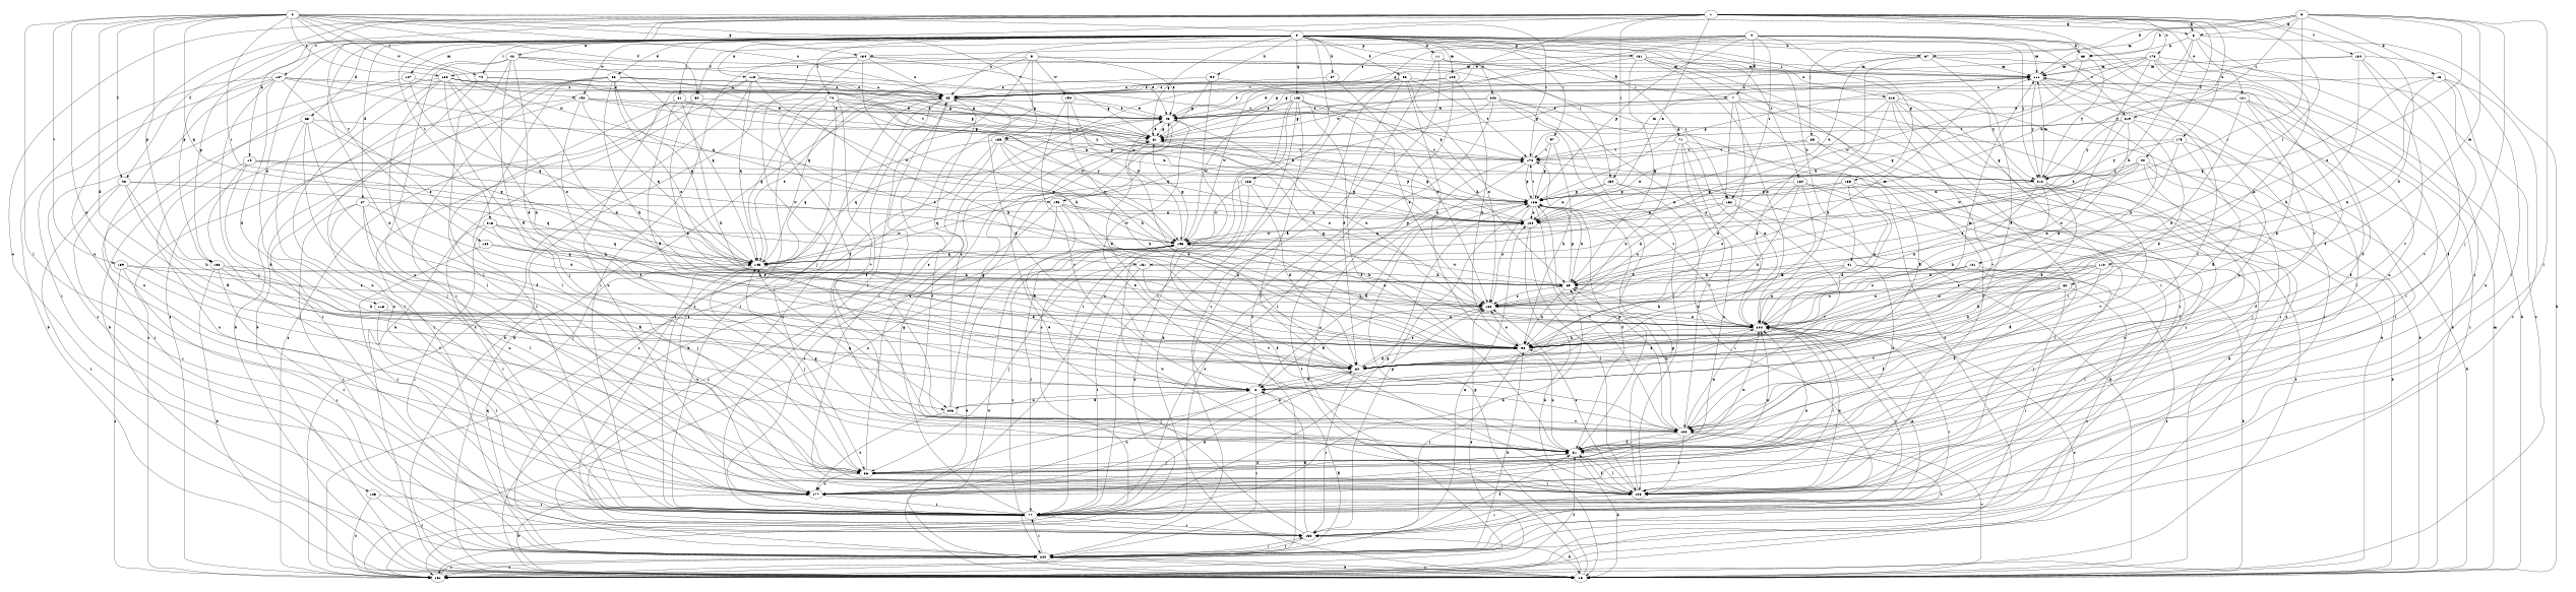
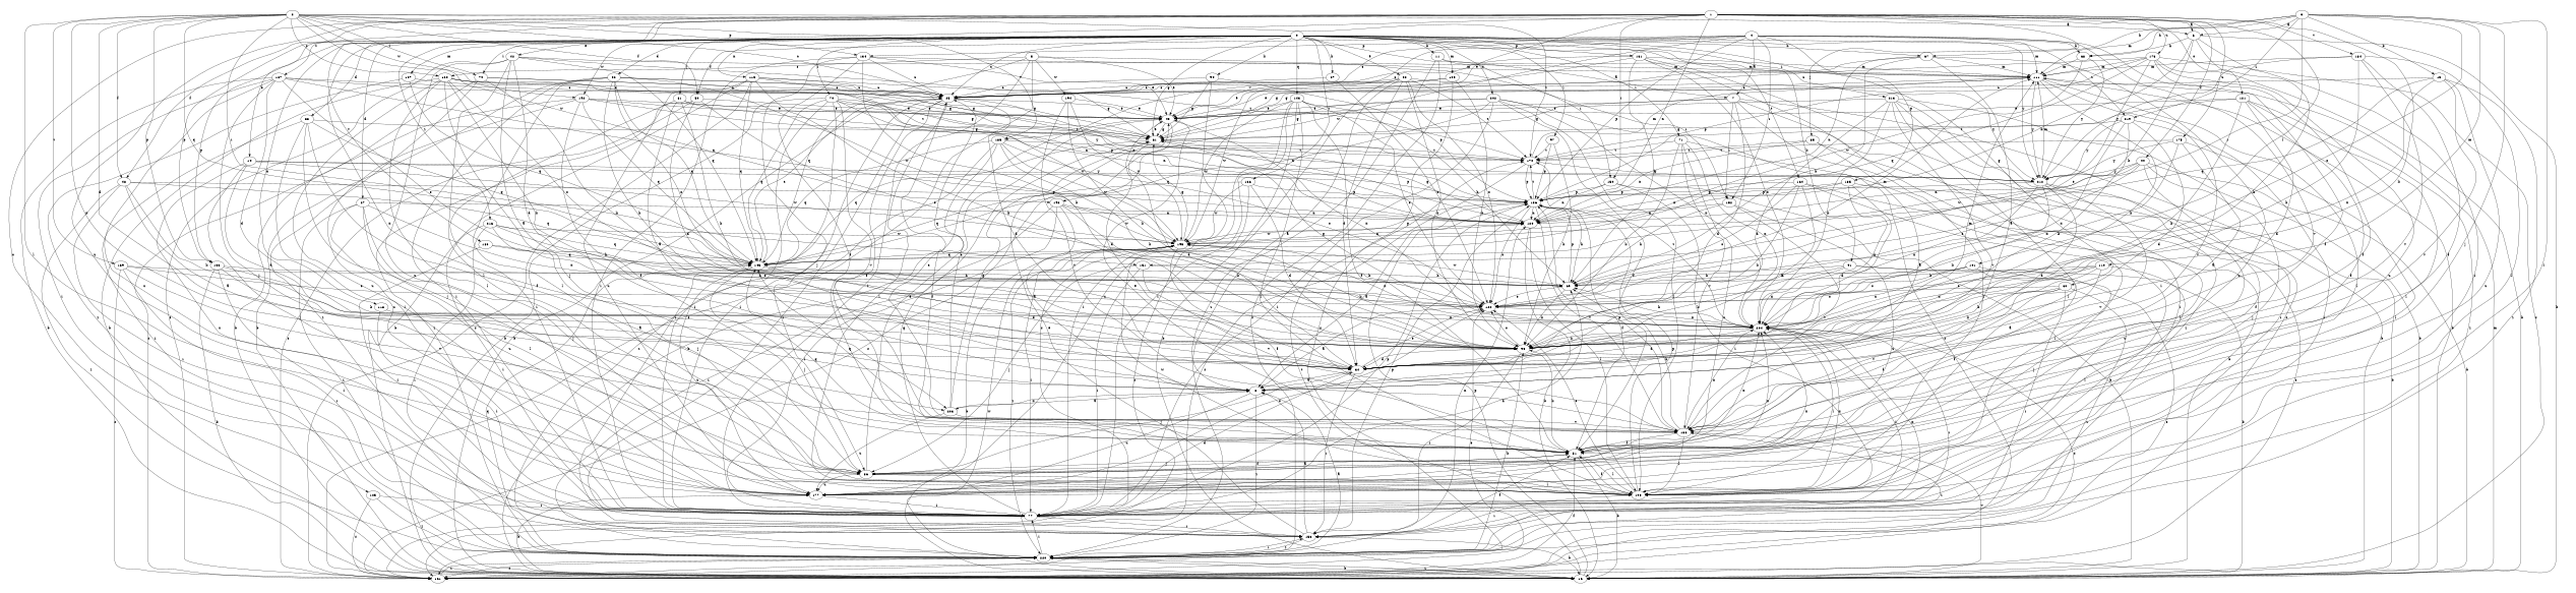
  strict digraph {
    0
    11
    25
    27
    32
    33
    38
    42
    60
    61
    67
    70
    71
    74
    81
    87
    91
    94
    97
    105
    107
    n22 [label=115]
    118
    131
    133
    143
    150
    164
    166
    192
    202
    203
    212
    213
    216
    219
    111
    7
    161
    220
    43
    120
    34
    103
    77
    51
    16
    153
    177
    86
    204
    95
    145
    128
    195
    170
    8
    186
    69
    136
    1
    6
    14
    44
    48
    85
    101
    121
    125
    167
    173
    175
    180
    184
    68
    2
    50
    134
    151
    160
    169
    185
    193
    3
    15
    110
    4
    135
    152
    5
    194
    0 -> 11 [label=b]
    0 -> 25 [label=c]
    0 -> 27 [label=d]
    0 -> 32 [label=d]
    0 -> 33 [label=d]
    0 -> 38 [label=e]
    0 -> 42 [label=e]
    0 -> 60 [label=g]
    0 -> 61 [label=g]
    0 -> 67 [label=h]
    0 -> 70 [label=i]
    0 -> 71 [label=i]
    0 -> 74 [label=i]
    0 -> 81 [label=j]
    0 -> 87 [label=k]
    0 -> 91 [label=k]
    0 -> 94 [label=k]
    0 -> 97 [label=l]
    0 -> 105 [label=m]
    0 -> 107 [label=m]
    0 -> n22 [label=n]
    0 -> 118 [label=n]
    0 -> 131 [label=p]
    0 -> 133 [label=p]
    0 -> 143 [label=q]
    0 -> 150 [label=r]
    0 -> 164 [label=t]
    0 -> 166 [label=t]
    0 -> 192 [label=w]
    0 -> 202 [label=x]
    0 -> 203 [label=x]
    0 -> 212 [label=y]
    0 -> 213 [label=z]
    0 -> 216 [label=z]
    0 -> 219 [label=z]
    11 -> 111 [label=m]
    11 -> 7 [label=a]
    11 -> 161 [label=s]
    11 -> 220 [label=z]
    25 -> 43 [label=e]
    25 -> 120 [label=n]
    25 -> 34 [label=d]
    25 -> 103 [label=l]
    25 -> 77 [label=i]
    25 -> 51 [label=f]
    25 -> 16 [label=b]
    25 -> 153 [label=r]
    27 -> 220 [label=z]
    27 -> 120 [label=n]
    27 -> 103 [label=l]
    27 -> 177 [label=u]
    27 -> 86 [label=j]
    27 -> 204 [label=x]
    32 -> 25 [label=c]
    32 -> 61 [label=g]
    32 -> 103 [label=l]
    32 -> 77 [label=i]
    32 -> 16 [label=b]
    32 -> 95 [label=k]
    32 -> 145 [label=q]
    32 -> 128 [label=o]
    32 -> 195 [label=w]
    33 -> 61 [label=g]
    33 -> 220 [label=z]
    33 -> 51 [label=f]
    33 -> 177 [label=u]
    33 -> 86 [label=j]
    33 -> 145 [label=q]
    38 -> 25 [label=c]
    38 -> 212 [label=y]
    38 -> 34 [label=d]
    38 -> 77 [label=i]
    38 -> 95 [label=k]
    38 -> 128 [label=o]
    38 -> 195 [label=w]
    38 -> 170 [label=t]
    38 -> 8 [label=a]
    42 -> 111 [label=m]
    42 -> 161 [label=s]
    42 -> 34 [label=d]
    42 -> 103 [label=l]
    42 -> 177 [label=u]
    42 -> 145 [label=q]
    42 -> 170 [label=t]
    42 -> 8 [label=a]
    60 -> 220 [label=z]
    60 -> 51 [label=f]
    60 -> 153 [label=r]
    60 -> 95 [label=k]
    60 -> 128 [label=o]
    60 -> 186 [label=v]
    61 -> 43 [label=e]
    61 -> 34 [label=d]
    61 -> 145 [label=q]
    61 -> 170 [label=t]
    67 -> 61 [label=g]
    67 -> 111 [label=m]
    67 -> 120 [label=n]
    67 -> 177 [label=u]
    67 -> 8 [label=a]
    67 -> 69 [label=h]
    70 -> 212 [label=y]
    70 -> 43 [label=e]
    70 -> 77 [label=i]
    70 -> 16 [label=b]
    70 -> 153 [label=r]
    70 -> 145 [label=q]
    70 -> 195 [label=w]
    70 -> 170 [label=t]
    70 -> 186 [label=v]
    71 -> 16 [label=b]
    71 -> 177 [label=u]
    71 -> 204 [label=x]
    71 -> 95 [label=k]
    71 -> 170 [label=t]
    71 -> 186 [label=v]
    74 -> 25 [label=c]
    74 -> 220 [label=z]
    74 -> 120 [label=n]
    74 -> 16 [label=b]
    74 -> 95 [label=k]
    81 -> 43 [label=e]
    81 -> 77 [label=i]
    81 -> 95 [label=k]
    81 -> 8 [label=a]
    81 -> 136 [label=p]
    87 -> 25 [label=c]
    87 -> 128 [label=o]
    91 -> 161 [label=s]
    91 -> 16 [label=b]
    91 -> 204 [label=x]
    91 -> 95 [label=k]
    91 -> 69 [label=h]
    94 -> 25 [label=c]
    94 -> 61 [label=g]
    94 -> 161 [label=s]
    94 -> 136 [label=p]
    97 -> 95 [label=k]
    97 -> 170 [label=t]
    97 -> 136 [label=p]
    105 -> 25 [label=c]
    105 -> 161 [label=s]
    105 -> 43 [label=e]
    105 -> 95 [label=k]
    107 -> 25 [label=c]
    107 -> 220 [label=z]
    107 -> 145 [label=q]
    n22 -> 25 [label=c]
    n22 -> 61 [label=g]
    n22 -> 161 [label=s]
    n22 -> 120 [label=n]
    n22 -> 16 [label=b]
    n22 -> 177 [label=u]
    n22 -> 95 [label=k]
    n22 -> 145 [label=q]
    118 -> 77 [label=i]
    118 -> 204 [label=x]
    131 -> 25 [label=c]
    131 -> 61 [label=g]
    131 -> 111 [label=m]
    131 -> 161 [label=s]
    131 -> 77 [label=i]
    131 -> 204 [label=x]
    131 -> 69 [label=h]
    133 -> 77 [label=i]
    133 -> 16 [label=b]
    133 -> 95 [label=k]
    133 -> 8 [label=a]
    133 -> 69 [label=h]
    143 -> 43 [label=e]
    143 -> 103 [label=l]
    143 -> 77 [label=i]
    143 -> 51 [label=f]
    143 -> 16 [label=b]
    143 -> 177 [label=u]
    143 -> 128 [label=o]
    143 -> 195 [label=w]
    143 -> 69 [label=h]
    150 -> 120 [label=n]
    150 -> 77 [label=i]
    150 -> 16 [label=b]
    150 -> 136 [label=p]
    164 -> 161 [label=s]
    164 -> 34 [label=d]
    164 -> 103 [label=l]
    164 -> 95 [label=k]
    164 -> 128 [label=o]
    164 -> 136 [label=p]
    166 -> 161 [label=s]
    166 -> 34 [label=d]
    166 -> 145 [label=q]
    166 -> 195 [label=w]
    166 -> 136 [label=p]
    192 -> 61 [label=g]
    192 -> 161 [label=s]
    192 -> 43 [label=e]
    192 -> 120 [label=n]
    192 -> 77 [label=i]
    192 -> 51 [label=f]
    192 -> 145 [label=q]
    202 -> 61 [label=g]
    202 -> 161 [label=s]
    202 -> 43 [label=e]
    202 -> 103 [label=l]
    202 -> 77 [label=i]
    202 -> 51 [label=f]
    202 -> 204 [label=x]
    202 -> 145 [label=q]
    203 -> 25 [label=c]
    203 -> 61 [label=g]
    203 -> 177 [label=u]
    203 -> 8 [label=a]
    203 -> 186 [label=v]
    212 -> 111 [label=m]
    212 -> 34 [label=d]
    212 -> 177 [label=u]
    212 -> 204 [label=x]
    212 -> 95 [label=k]
    212 -> 186 [label=v]
    212 -> 136 [label=p]
    213 -> 220 [label=z]
    213 -> 43 [label=e]
    213 -> 34 [label=d]
    213 -> 103 [label=l]
    213 -> 16 [label=b]
    213 -> 153 [label=r]
    213 -> 204 [label=x]
    213 -> 186 [label=v]
    216 -> 77 [label=i]
    216 -> 153 [label=r]
    216 -> 86 [label=j]
    216 -> 145 [label=q]
    216 -> 195 [label=w]
    216 -> 69 [label=h]
    219 -> 61 [label=g]
    219 -> 212 [label=y]
    219 -> 34 [label=d]
    219 -> 77 [label=i]
    219 -> 204 [label=x]
    219 -> 95 [label=k]
    111 -> 25 [label=c]
    111 -> 212 [label=y]
    111 -> 43 [label=e]
    111 -> 103 [label=l]
    111 -> 16 [label=b]
    111 -> 95 [label=k]
    111 -> 186 [label=v]
    7 -> 61 [label=g]
    7 -> 43 [label=e]
    7 -> 34 [label=d]
    7 -> 103 [label=l]
    7 -> 77 [label=i]
    7 -> 16 [label=b]
    7 -> 152 [label=r]
    161 -> 220 [label=z]
    161 -> 51 [label=f]
    161 -> 128 [label=o]
    220 -> 161 [label=s]
    220 -> 120 [label=n]
    220 -> 77 [label=i]
    220 -> 16 [label=b]
    220 -> 153 [label=r]
    220 -> 95 [label=k]
    220 -> 145 [label=q]
    220 -> 8 [label=a]
    43 -> 61 [label=g]
    43 -> 161 [label=s]
    43 -> 34 [label=d]
    43 -> 16 [label=b]
    43 -> 204 [label=x]
    120 -> 61 [label=g]
    120 -> 103 [label=l]
    120 -> 16 [label=b]
    120 -> 195 [label=w]
    34 -> 111 [label=m]
    34 -> 153 [label=r]
    34 -> 86 [label=j]
    34 -> 128 [label=o]
    34 -> 8 [label=a]
    103 -> 51 [label=f]
    103 -> 153 [label=r]
    103 -> 204 [label=x]
    103 -> 128 [label=o]
    103 -> 195 [label=w]
    103 -> 136 [label=p]
    77 -> 61 [label=g]
    77 -> 34 [label=d]
    77 -> 153 [label=r]
    77 -> 204 [label=x]
    77 -> 69 [label=h]
    77 -> 136 [label=p]
    51 -> 43 [label=e]
    51 -> 103 [label=l]
    51 -> 16 [label=b]
    51 -> 86 [label=j]
    51 -> 204 [label=x]
    51 -> 95 [label=k]
    51 -> 145 [label=q]
    16 -> 111 [label=m]
    16 -> 220 [label=z]
    16 -> 195 [label=w]
    16 -> 170 [label=t]
    16 -> 186 [label=v]
    16 -> 136 [label=p]
    153 -> 220 [label=z]
    153 -> 43 [label=e]
    153 -> 51 [label=f]
    153 -> 16 [label=b]
    153 -> 8 [label=a]
    153 -> 136 [label=p]
    177 -> 77 [label=i]
    177 -> 16 [label=b]
    177 -> 204 [label=x]
    177 -> 128 [label=o]
    86 -> 43 [label=e]
    86 -> 103 [label=l]
    86 -> 51 [label=f]
    86 -> 177 [label=u]
    86 -> 204 [label=x]
    204 -> 61 [label=g]
    204 -> 161 [label=s]
    204 -> 34 [label=d]
    204 -> 103 [label=l]
    204 -> 77 [label=i]
    204 -> 153 [label=r]
    204 -> 95 [label=k]
    204 -> 170 [label=t]
    204 -> 69 [label=h]
    95 -> 34 [label=d]
    95 -> 153 [label=r]
    95 -> 128 [label=o]
    145 -> 25 [label=c]
    145 -> 34 [label=d]
    145 -> 177 [label=u]
    145 -> 86 [label=j]
    145 -> 69 [label=h]
    128 -> 204 [label=x]
    128 -> 8 [label=a]
    195 -> 61 [label=g]
    195 -> 220 [label=z]
    195 -> 120 [label=n]
    195 -> 77 [label=i]
    195 -> 51 [label=f]
    195 -> 16 [label=b]
    195 -> 204 [label=x]
    195 -> 95 [label=k]
    195 -> 145 [label=q]
    195 -> 136 [label=p]
    170 -> 212 [label=y]
    170 -> 111 [label=m]
    170 -> 161 [label=s]
    170 -> 136 [label=p]
    8 -> 203 [label=x]
    8 -> 220 [label=z]
    8 -> 177 [label=u]
    186 -> 25 [label=c]
    186 -> 220 [label=z]
    186 -> 103 [label=l]
    186 -> 51 [label=f]
    186 -> 204 [label=x]
    186 -> 145 [label=q]
    186 -> 69 [label=h]
    186 -> 136 [label=p]
    69 -> 111 [label=m]
    69 -> 95 [label=k]
    69 -> 128 [label=o]
    69 -> 195 [label=w]
    69 -> 136 [label=p]
    136 -> 120 [label=n]
    136 -> 51 [label=f]
    136 -> 128 [label=o]
    136 -> 170 [label=t]
    136 -> 8 [label=a]
    136 -> 186 [label=v]
    136 -> 69 [label=h]
    1 -> 133 [label=p]
    1 -> 150 [label=r]
    1 -> 43 [label=e]
    1 -> 120 [label=n]
    1 -> 177 [label=u]
    1 -> 95 [label=k]
    1 -> 6 [label=a]
    1 -> 14 [label=b]
    1 -> 44 [label=f]
    1 -> 48 [label=f]
    1 -> 85 [label=j]
    1 -> 101 [label=l]
    1 -> 121 [label=o]
    1 -> 125 [label=o]
    1 -> 167 [label=t]
    1 -> 173 [label=u]
    1 -> 175 [label=u]
    1 -> 180 [label=v]
    1 -> 184 [label=v]
    6 -> 120 [label=n]
    6 -> 77 [label=i]
    6 -> 16 [label=b]
    6 -> 95 [label=k]
    6 -> 69 [label=h]
    6 -> 68 [label=h]
    14 -> 212 [label=y]
    14 -> 34 [label=d]
    14 -> 177 [label=u]
    14 -> 86 [label=j]
    14 -> 195 [label=w]
    14 -> 136 [label=p]
    44 -> 212 [label=y]
    44 -> 120 [label=n]
    44 -> 51 [label=f]
    44 -> 16 [label=b]
    44 -> 86 [label=j]
    44 -> 128 [label=o]
    44 -> 195 [label=w]
    48 -> 220 [label=z]
    48 -> 153 [label=r]
    48 -> 95 [label=k]
    48 -> 145 [label=q]
    48 -> 8 [label=a]
    48 -> 136 [label=p]
    85 -> 120 [label=n]
    85 -> 103 [label=l]
    85 -> 170 [label=t]
    85 -> 8 [label=a]
    101 -> 51 [label=f]
    101 -> 86 [label=j]
    101 -> 204 [label=x]
    101 -> 128 [label=o]
    101 -> 69 [label=h]
    121 -> 220 [label=z]
    121 -> 43 [label=e]
    121 -> 34 [label=d]
    121 -> 103 [label=l]
    121 -> 51 [label=f]
    121 -> 95 [label=k]
    121 -> 170 [label=t]
    125 -> 161 [label=s]
    125 -> 220 [label=z]
    125 -> 77 [label=i]
    167 -> 25 [label=c]
    167 -> 61 [label=g]
    167 -> 120 [label=n]
    167 -> 34 [label=d]
    167 -> 77 [label=i]
    167 -> 16 [label=b]
    167 -> 177 [label=u]
    167 -> 86 [label=j]
    167 -> 128 [label=o]
    173 -> 25 [label=c]
    173 -> 111 [label=m]
    173 -> 161 [label=s]
    173 -> 51 [label=f]
    173 -> 16 [label=b]
    173 -> 177 [label=u]
    173 -> 145 [label=q]
    173 -> 128 [label=o]
    173 -> 136 [label=p]
    175 -> 212 [label=y]
    175 -> 103 [label=l]
    175 -> 204 [label=x]
    175 -> 170 [label=t]
    175 -> 8 [label=a]
    180 -> 77 [label=i]
    180 -> 145 [label=q]
    180 -> 128 [label=o]
    184 -> 212 [label=y]
    184 -> 111 [label=m]
    184 -> 103 [label=l]
    184 -> 51 [label=f]
    184 -> 95 [label=k]
    184 -> 186 [label=v]
    68 -> 212 [label=y]
    68 -> 111 [label=m]
    68 -> 195 [label=w]
    2 -> 25 [label=c]
    2 -> 74 [label=i]
    2 -> 133 [label=p]
    2 -> 192 [label=w]
    2 -> 203 [label=x]
    2 -> 34 [label=d]
    2 -> 103 [label=l]
    2 -> 145 [label=q]
    2 -> 170 [label=t]
    2 -> 6 [label=a]
    2 -> 48 [label=f]
    2 -> 50 [label=f]
    2 -> 134 [label=p]
    2 -> 151 [label=r]
    2 -> 160 [label=s]
    2 -> 169 [label=t]
    2 -> 185 [label=v]
    2 -> 193 [label=w]
    50 -> 161 [label=s]
    50 -> 220 [label=z]
    50 -> 43 [label=e]
    50 -> 34 [label=d]
    50 -> 128 [label=o]
    134 -> 25 [label=c]
    134 -> 111 [label=m]
    134 -> 43 [label=e]
    134 -> 77 [label=i]
    134 -> 51 [label=f]
    134 -> 86 [label=j]
    134 -> 95 [label=k]
    151 -> 77 [label=i]
    151 -> 86 [label=j]
    151 -> 186 [label=v]
    151 -> 69 [label=h]
    160 -> 25 [label=c]
    160 -> 61 [label=g]
    160 -> 103 [label=l]
    160 -> 16 [label=b]
    160 -> 177 [label=u]
    160 -> 86 [label=j]
    160 -> 95 [label=k]
    160 -> 128 [label=o]
    160 -> 170 [label=t]
    169 -> 161 [label=s]
    169 -> 153 [label=r]
    169 -> 128 [label=o]
    169 -> 186 [label=v]
    169 -> 69 [label=h]
    185 -> 220 [label=z]
    185 -> 51 [label=f]
    185 -> 95 [label=k]
    185 -> 145 [label=q]
    185 -> 128 [label=o]
    185 -> 195 [label=w]
    185 -> 170 [label=t]
    193 -> 220 [label=z]
    193 -> 120 [label=n]
    193 -> 77 [label=i]
    193 -> 95 [label=k]
    193 -> 195 [label=w]
    193 -> 8 [label=a]
    3 -> 67 [label=h]
    3 -> 219 [label=z]
    3 -> 111 [label=m]
    3 -> 77 [label=i]
    3 -> 86 [label=j]
    3 -> 128 [label=o]
    3 -> 6 [label=a]
    3 -> 68 [label=h]
    3 -> 151 [label=r]
    3 -> 15 [label=b]
    3 -> 110 [label=m]
    15 -> 25 [label=c]
    15 -> 220 [label=z]
    15 -> 177 [label=u]
    15 -> 204 [label=x]
    15 -> 145 [label=q]
    15 -> 186 [label=v]
    110 -> 103 [label=l]
    110 -> 204 [label=x]
    110 -> 95 [label=k]
    110 -> 128 [label=o]
    110 -> 8 [label=a]
    110 -> 69 [label=h]
    4 -> 25 [label=c]
    4 -> 111 [label=m]
    4 -> 7 [label=a]
    4 -> 51 [label=f]
    4 -> 186 [label=v]
    4 -> 136 [label=p]
    4 -> 68 [label=h]
    4 -> 50 [label=f]
    4 -> 134 [label=p]
    4 -> 185 [label=v]
    4 -> 193 [label=w]
    4 -> 135 [label=p]
    4 -> 152 [label=r]
    135 -> 120 [label=n]
    135 -> 34 [label=d]
    135 -> 16 [label=b]
    135 -> 204 [label=x]
    135 -> 136 [label=p]
    152 -> 120 [label=n]
    152 -> 177 [label=u]
-   152 -> 128 [label=o]
    152 -> 186 [label=v]
    152 -> 69 [label=h]
    5 -> 161 [label=s]
    5 -> 43 [label=e]
    5 -> 77 [label=i]
    5 -> 145 [label=q]
    5 -> 160 [label=s]
    5 -> 152 [label=r]
    5 -> 194 [label=w]
    194 -> 43 [label=e]
    194 -> 95 [label=k]
    194 -> 195 [label=w]
    194 -> 186 [label=v]
  }
